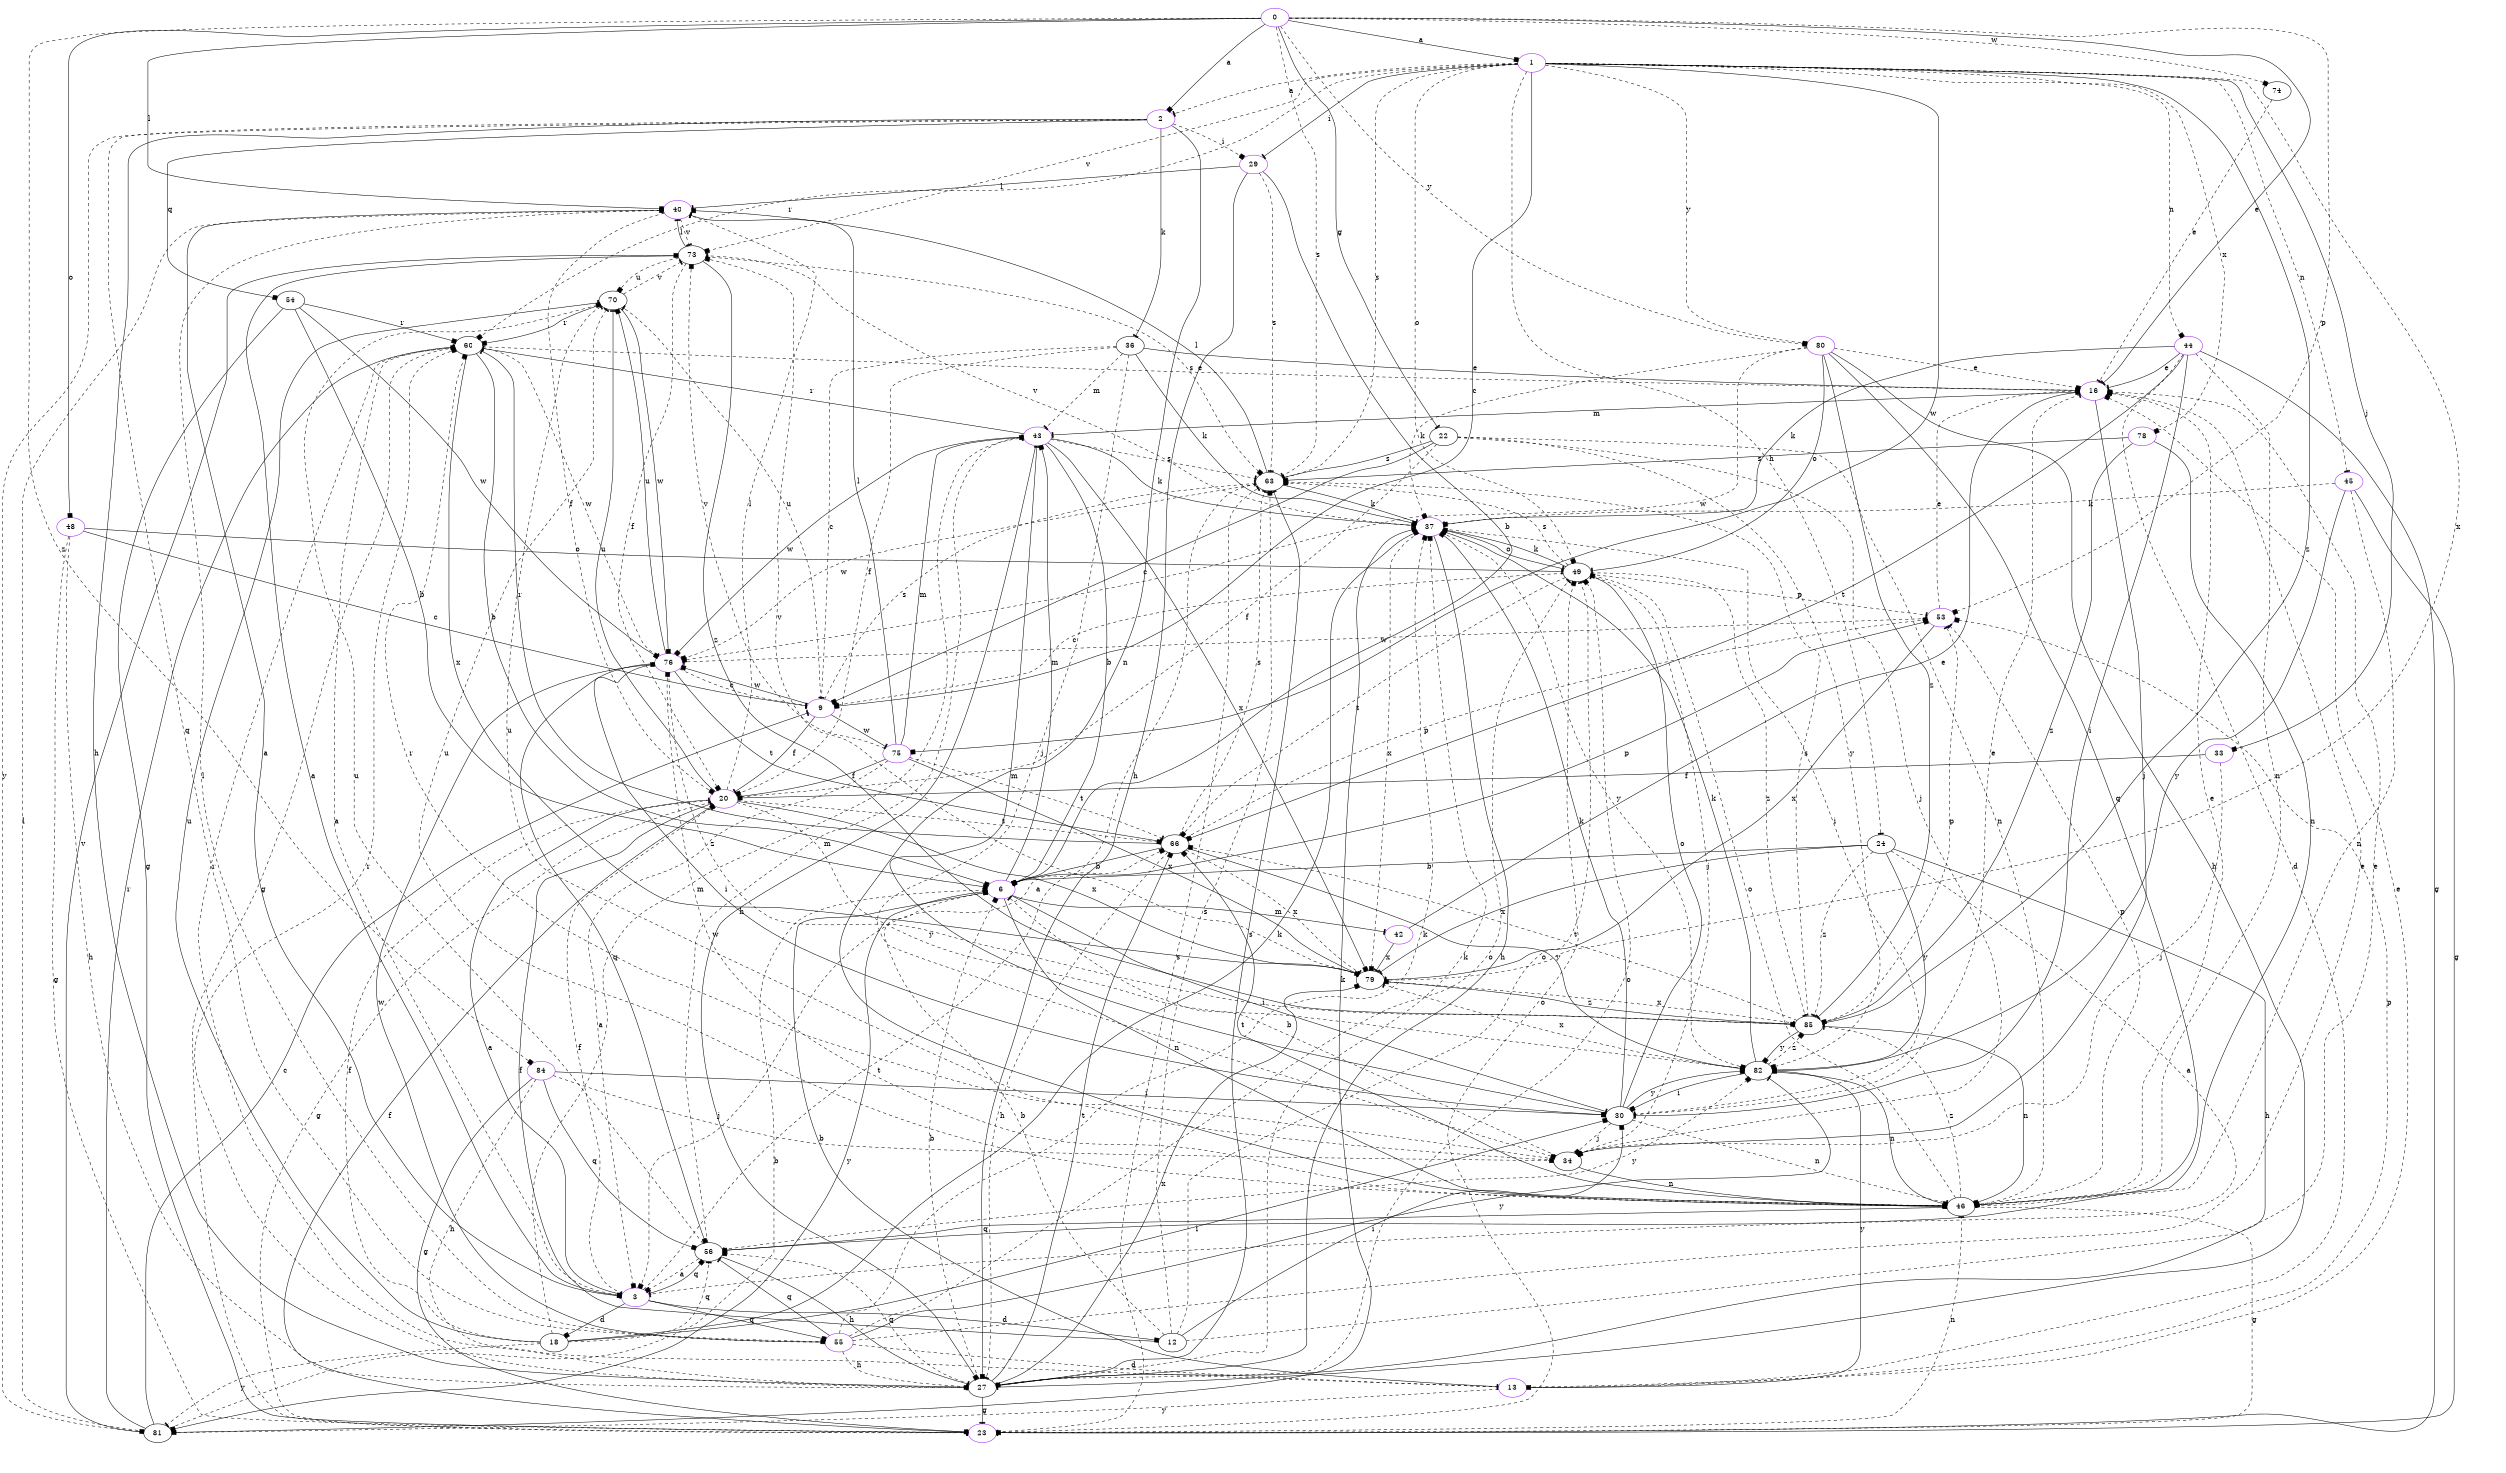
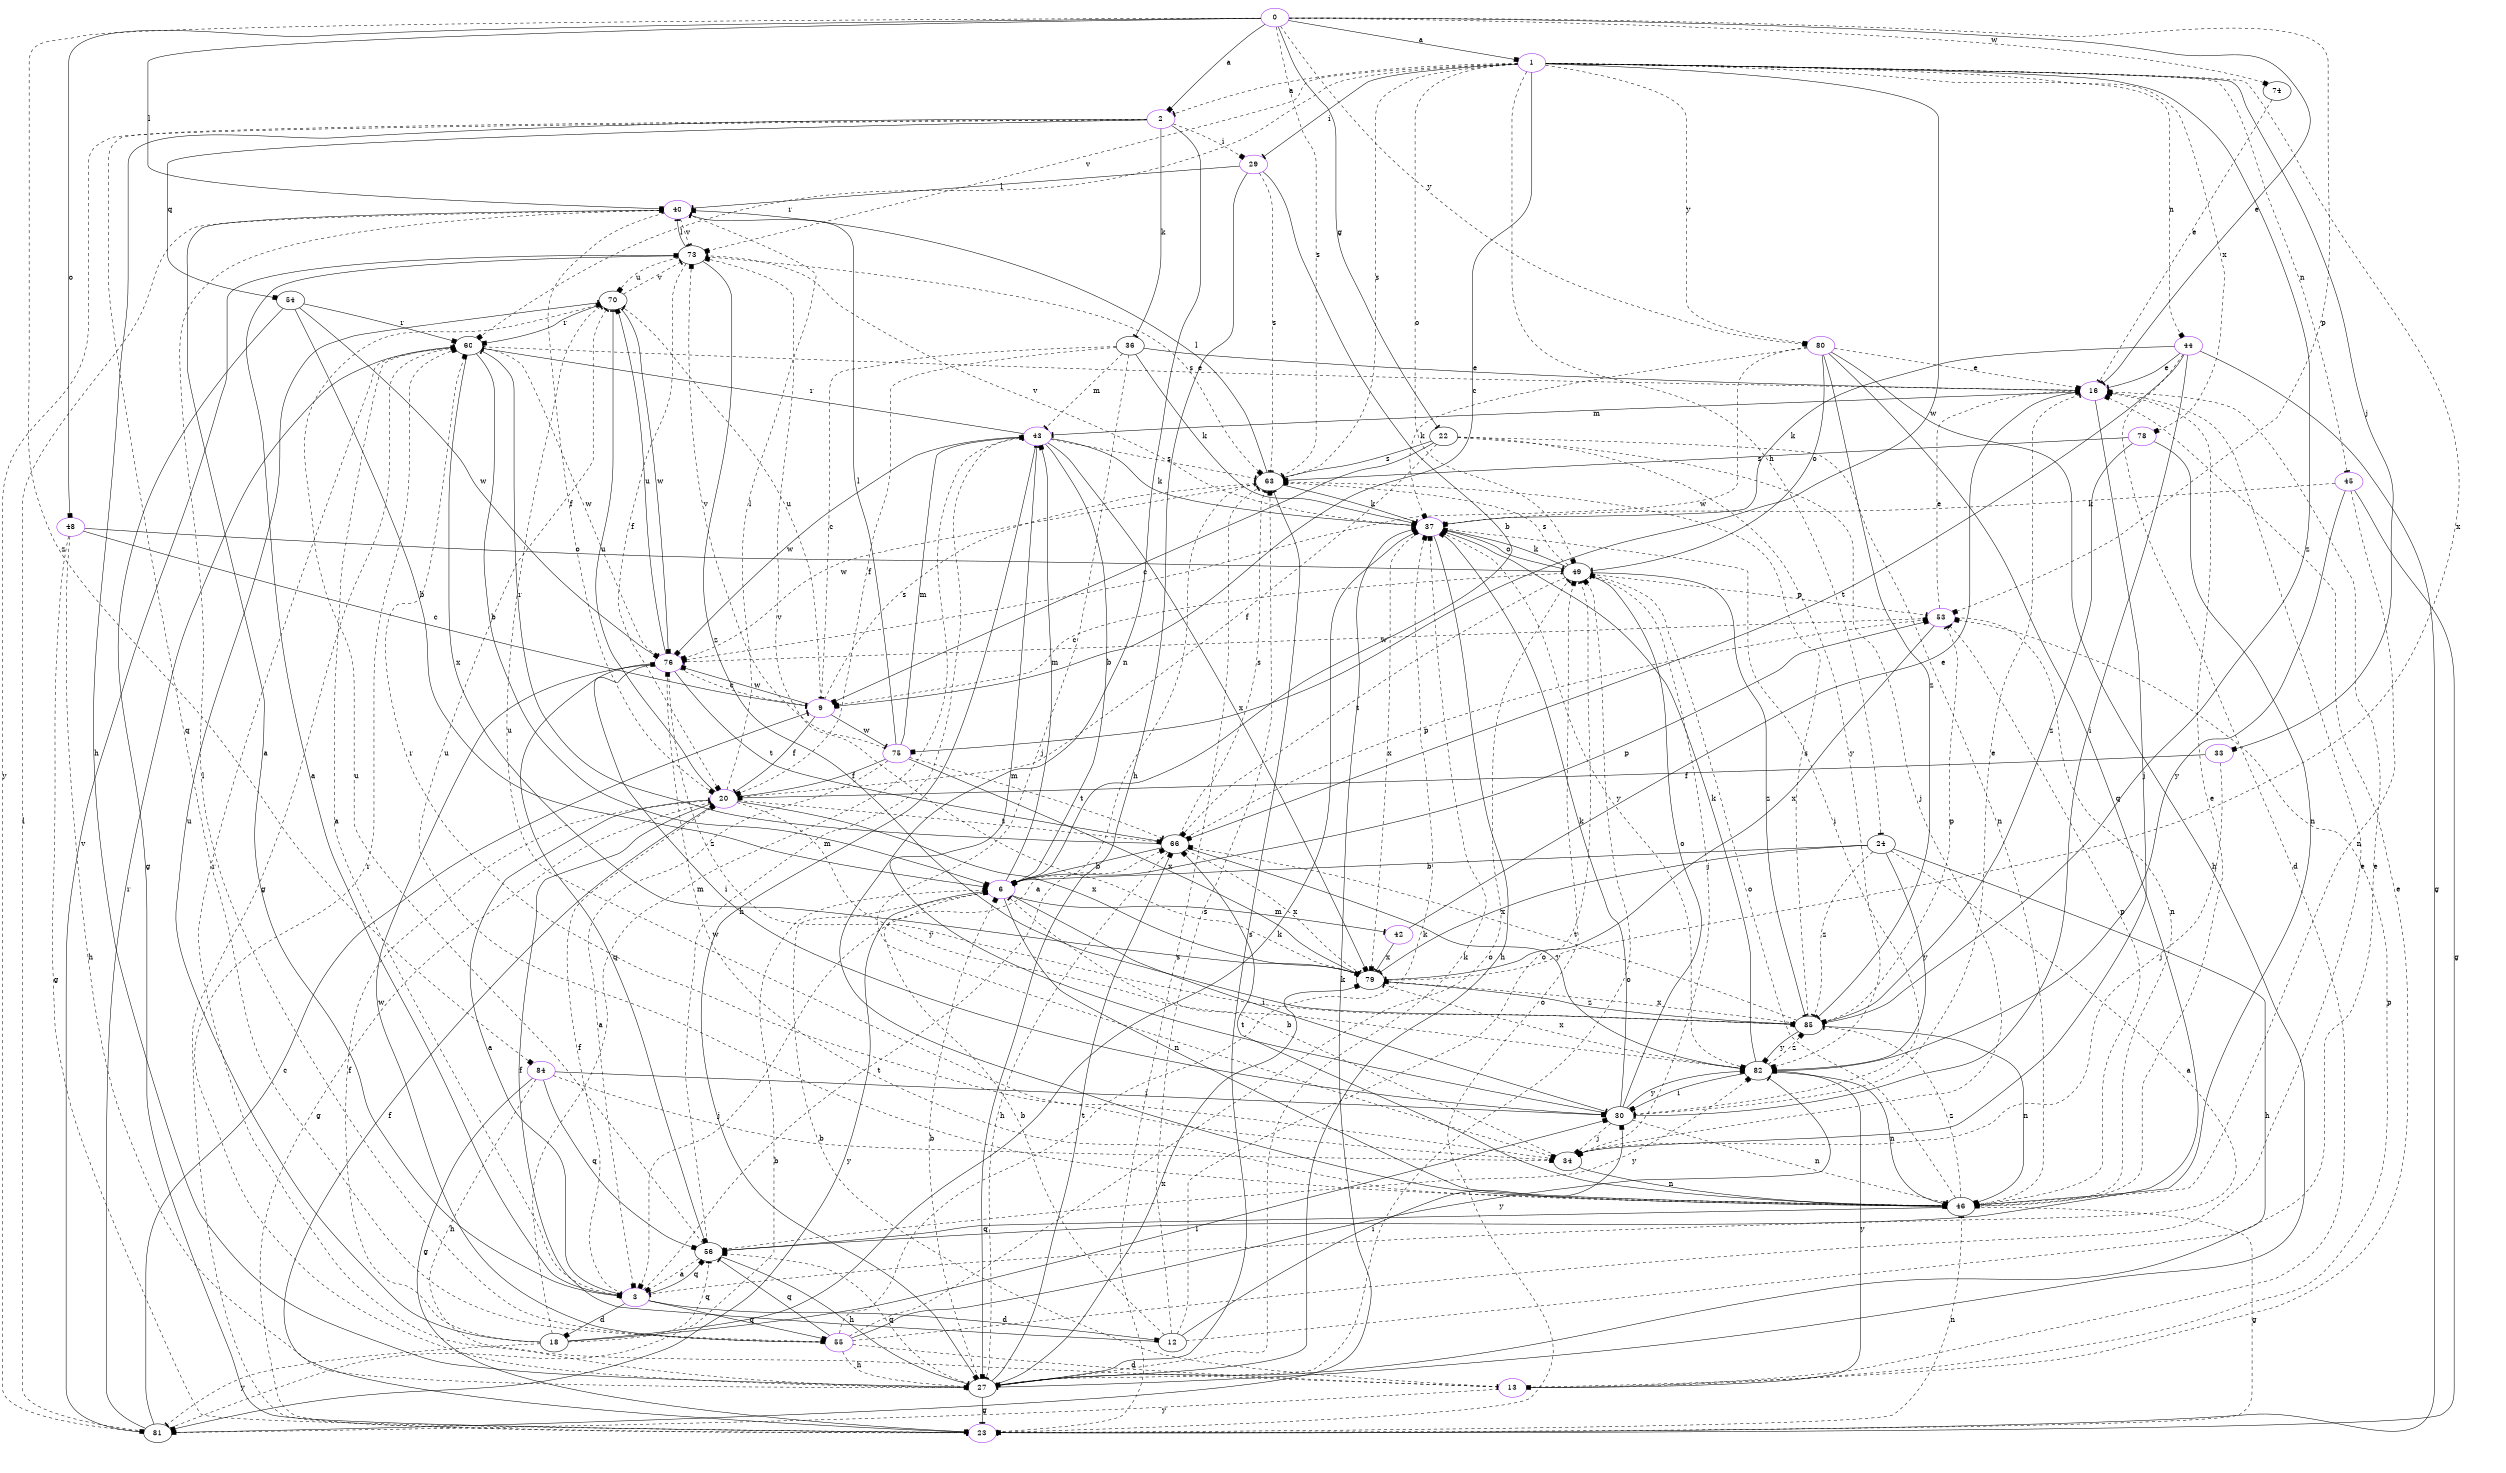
  strict digraph {
    fontname="DejaVu Serif"
    node [color=purple fontname="DejaVu Serif"]
    edge [arrowhead=box fontname="DejaVu Serif" style=dashed]
    0
    1
    2
    16
    22 [color=black]
    40
    48
    53
    63 [color=black]
    74 [color=black]
    80
    84
    9
    24 [color=black]
    29
    33
    44
    45
    49 [color=black]
    60 [color=black]
    73 [color=black]
    75
    78
    79 [color=black]
    85 [color=black]
    27 [color=black]
    36 [color=black]
    46 [color=black]
    54 [color=black]
    55
    81 [color=black]
    43
    34 [color=black]
    20
    82 [color=black]
    3
    23
    76
    37
    56 [color=black]
    30 [color=black]
    70 [color=black]
    6
    66 [color=black]
    13
    n46 [color=black label=18]
    12 [color=black]
    42
    0 -> 1 [label=a style=solid]
    0 -> 2 [label=a style=solid]
    0 -> 16 [arrowhead=tee label=e style=solid]
    0 -> 22 [arrowhead=tee label=g style=solid]
    0 -> 40 [label=l style=solid]
    0 -> 48 [label=o style=solid]
    0 -> 53 [label=p]
    0 -> 63 [arrowhead=tee label=s]
    0 -> 74 [label=w]
    0 -> 80 [label=y]
    0 -> 84 [label=z]
    1 -> 2 [arrowhead=tee label=a]
    1 -> 63 [arrowhead=tee label=s]
    1 -> 80 [label=y]
    1 -> 9 [label=c style=solid]
    1 -> 24 [arrowhead=tee label=h]
    1 -> 29 [arrowhead=tee label=i style=solid]
    1 -> 33 [label=j style=solid]
    1 -> 44 [label=n]
    1 -> 45 [arrowhead=tee label=n]
    1 -> 49 [label=o]
    1 -> 60 [label=r]
    1 -> 73 [label=v]
    1 -> 75 [label=w style=solid]
    1 -> 78 [label=x]
    1 -> 79 [arrowhead=tee label=x]
    1 -> 85 [arrowhead=tee label=z style=solid]
    2 -> 29 [label=i]
    2 -> 27 [arrowhead=tee label=h style=solid]
    2 -> 36 [arrowhead=tee label=k style=solid]
    2 -> 46 [label=n style=solid]
    2 -> 54 [label=q style=solid]
    2 -> 55 [label=q]
    2 -> 81 [label=y]
    16 -> 43 [arrowhead=tee label=m style=solid]
    16 -> 34 [label=j style=solid]
    22 -> 63 [arrowhead=tee label=s style=solid]
    22 -> 9 [label=c style=solid]
    22 -> 46 [label=n]
    22 -> 34 [label=j]
    22 -> 20 [arrowhead=tee label=f]
    22 -> 82 [label=y]
    40 -> 73 [arrowhead=tee label=v]
    40 -> 20 [label=f]
    40 -> 3 [label=a style=solid]
    48 -> 9 [arrowhead=tee label=c style=solid]
    48 -> 49 [arrowhead=tee label=o style=solid]
    48 -> 27 [arrowhead=tee label=h]
    48 -> 23 [arrowhead=tee label=g]
    53 -> 16 [arrowhead=tee label=e]
    53 -> 79 [arrowhead=tee label=x style=solid]
-   44 -> 46 [label=n]
+   53 -> 46 [label=n]
    53 -> 76 [arrowhead=tee label=w]
    63 -> 40 [label=l style=solid]
    63 -> 3 [label=a]
    63 -> 76 [label=w]
    63 -> 37 [arrowhead=tee label=k style=solid]
    74 -> 16 [arrowhead=tee label=e]
    80 -> 16 [label=e]
    80 -> 49 [arrowhead=tee label=o style=solid]
    80 -> 85 [arrowhead=tee label=z style=solid]
    80 -> 27 [arrowhead=tee label=h style=solid]
    80 -> 76 [label=w]
    80 -> 37 [label=k]
    80 -> 56 [label=q style=solid]
    84 -> 27 [label=h]
    84 -> 34 [label=j]
    84 -> 23 [label=g style=solid]
    84 -> 56 [label=q style=solid]
    84 -> 30 [label=i style=solid]
    9 -> 63 [arrowhead=tee label=s]
    9 -> 75 [arrowhead=tee label=w style=solid]
    9 -> 20 [arrowhead=tee label=f style=solid]
    9 -> 76 [label=w style=solid]
    9 -> 70 [arrowhead=tee label=u]
    24 -> 79 [arrowhead=tee label=x style=solid]
    24 -> 85 [arrowhead=tee label=z]
    24 -> 27 [label=h style=solid]
    24 -> 82 [label=y style=solid]
    24 -> 3 [arrowhead=tee label=a]
    24 -> 6 [label=b style=solid]
    29 -> 40 [arrowhead=tee label=l style=solid]
    29 -> 63 [arrowhead=tee label=s]
    29 -> 27 [label=h style=solid]
    29 -> 6 [arrowhead=tee label=b style=solid]
    33 -> 34 [label=j]
    33 -> 20 [label=f style=solid]
    44 -> 16 [arrowhead=tee label=e style=solid]
    44 -> 23 [arrowhead=tee label=g style=solid]
    44 -> 37 [label=k style=solid]
    44 -> 30 [arrowhead=tee label=i style=solid]
    44 -> 66 [label=t style=solid]
    44 -> 13 [label=d]
    45 -> 46 [arrowhead=tee label=n]
    45 -> 82 [label=y style=solid]
    45 -> 23 [arrowhead=tee label=g style=solid]
    45 -> 37 [arrowhead=tee label=k]
    49 -> 53 [arrowhead=tee label=p]
    49 -> 63 [label=s]
    49 -> 9 [label=c]
-   49 -> 85 [arrowhead=tee label=z]
+   49 -> 85 [arrowhead=tee label=z style=solid]
    49 -> 34 [label=j]
    49 -> 37 [label=k style=solid]
    49 -> 66 [label=t]
    60 -> 16 [label=e]
    60 -> 79 [arrowhead=tee label=x style=solid]
    60 -> 3 [label=a]
    60 -> 23 [arrowhead=tee label=g]
    60 -> 76 [arrowhead=tee label=w]
    60 -> 6 [label=b style=solid]
    73 -> 40 [arrowhead=tee label=l style=solid]
    73 -> 63 [label=s]
    73 -> 85 [arrowhead=tee label=z style=solid]
    73 -> 20 [label=f]
    73 -> 3 [arrowhead=tee label=a style=solid]
    73 -> 70 [label=u]
    75 -> 40 [arrowhead=tee label=l style=solid]
    75 -> 73 [label=v]
    75 -> 79 [arrowhead=tee label=x style=solid]
    75 -> 43 [arrowhead=tee label=m style=solid]
    75 -> 20 [arrowhead=tee label=f style=solid]
    75 -> 3 [label=a]
    75 -> 66 [arrowhead=tee label=t]
    78 -> 63 [label=s style=solid]
    78 -> 85 [label=z style=solid]
    78 -> 46 [label=n style=solid]
    79 -> 73 [label=v]
    79 -> 85 [arrowhead=tee label=z style=solid]
    85 -> 53 [arrowhead=tee label=p]
    85 -> 63 [arrowhead=tee label=s]
    85 -> 79 [label=x]
    85 -> 46 [label=n style=solid]
    85 -> 82 [label=y style=solid]
    85 -> 66 [label=t]
    27 -> 63 [arrowhead=tee label=s style=solid]
    27 -> 49 [label=o]
    27 -> 60 [label=r]
    27 -> 79 [label=x style=solid]
    27 -> 23 [arrowhead=tee label=g style=solid]
    27 -> 37 [label=k]
    27 -> 56 [label=q]
    27 -> 6 [label=b]
    27 -> 66 [label=t style=solid]
    36 -> 16 [arrowhead=tee label=e style=solid]
    36 -> 9 [arrowhead=tee label=c]
    36 -> 43 [arrowhead=tee label=m]
    36 -> 34 [label=j]
    36 -> 20 [label=f]
    36 -> 37 [label=k style=solid]
    46 -> 16 [label=e]
    46 -> 53 [arrowhead=tee label=p]
    46 -> 49 [label=o]
    46 -> 85 [arrowhead=tee label=z]
    46 -> 23 [label=g]
    46 -> 76 [label=w]
    46 -> 56 [arrowhead=tee label=q style=solid]
    46 -> 70 [arrowhead=tee label=u]
    46 -> 66 [label=t style=solid]
    54 -> 60 [label=r style=solid]
    54 -> 23 [arrowhead=tee label=g style=solid]
    54 -> 76 [label=w style=solid]
    54 -> 6 [label=b style=solid]
    55 -> 16 [label=e]
    55 -> 40 [arrowhead=tee label=l]
    55 -> 49 [arrowhead=tee label=o]
    55 -> 27 [arrowhead=tee label=h]
    55 -> 82 [arrowhead=tee label=y style=solid]
    55 -> 76 [label=w style=solid]
    55 -> 37 [label=k]
    55 -> 56 [arrowhead=tee label=q style=solid]
    55 -> 13 [arrowhead=tee label=d]
    81 -> 40 [label=l]
    81 -> 9 [arrowhead=tee label=c style=solid]
    81 -> 60 [arrowhead=tee label=r style=solid]
    81 -> 73 [label=v style=solid]
    81 -> 37 [label=k style=solid]
    81 -> 6 [label=b]
    43 -> 63 [arrowhead=tee label=s]
    43 -> 60 [arrowhead=tee label=r style=solid]
    43 -> 79 [label=x style=solid]
    43 -> 27 [label=h style=solid]
    43 -> 76 [label=w style=solid]
    43 -> 37 [label=k style=solid]
    43 -> 6 [label=b style=solid]
    34 -> 60 [label=r]
    34 -> 46 [label=n style=solid]
    34 -> 70 [arrowhead=tee label=u]
    34 -> 6 [arrowhead=tee label=b]
    20 -> 40 [arrowhead=tee label=l]
    20 -> 79 [label=x style=solid]
    20 -> 82 [arrowhead=tee label=y]
    20 -> 3 [arrowhead=tee label=a style=solid]
    20 -> 23 [arrowhead=tee label=g]
    20 -> 70 [arrowhead=tee label=u style=solid]
    20 -> 66 [label=t]
    82 -> 79 [arrowhead=tee label=x]
    82 -> 85 [label=z]
    82 -> 46 [label=n style=solid]
    82 -> 37 [label=k style=solid]
    82 -> 30 [label=i style=solid]
    3 -> 55 [label=q style=solid]
    3 -> 20 [label=f]
    3 -> 56 [label=q style=solid]
    3 -> 66 [label=t]
    3 -> n46 [label=d style=solid]
    3 -> 12 [label=d style=solid]
    23 -> 63 [arrowhead=tee label=s]
    23 -> 49 [label=o]
    23 -> 46 [arrowhead=tee label=n]
    23 -> 20 [arrowhead=tee label=f style=solid]
    76 -> 9 [arrowhead=tee label=c]
    76 -> 85 [label=z]
    76 -> 56 [label=q style=solid]
    76 -> 30 [label=i style=solid]
    76 -> 70 [label=u style=solid]
    76 -> 66 [arrowhead=tee label=t style=solid]
    37 -> 49 [arrowhead=tee label=o style=solid]
    37 -> 73 [arrowhead=tee label=v]
    37 -> 79 [label=x]
    37 -> 27 [arrowhead=tee label=h style=solid]
    37 -> 82 [label=y]
    37 -> 30 [arrowhead=tee label=i]
    56 -> 27 [arrowhead=tee label=h style=solid]
    56 -> 43 [label=m]
    56 -> 82 [label=y]
    56 -> 3 [label=a]
    56 -> 70 [label=u]
    30 -> 16 [arrowhead=tee label=e]
    30 -> 49 [arrowhead=tee label=o style=solid]
    30 -> 46 [arrowhead=tee label=n]
    30 -> 43 [arrowhead=tee label=m style=solid]
    30 -> 34 [label=j]
    30 -> 82 [label=y style=solid]
    30 -> 37 [label=k style=solid]
    70 -> 60 [label=r style=solid]
    70 -> 73 [arrowhead=tee label=v]
    70 -> 76 [label=w style=solid]
    6 -> 53 [label=p style=solid]
    6 -> 46 [arrowhead=tee label=n style=solid]
    6 -> 81 [label=y style=solid]
    6 -> 43 [label=m style=solid]
    6 -> 30 [arrowhead=tee label=i style=solid]
    6 -> 42 [arrowhead=tee label=m style=solid]
    66 -> 53 [label=p]
    66 -> 63 [arrowhead=tee label=s]
    66 -> 60 [arrowhead=tee label=r style=solid]
    66 -> 79 [arrowhead=tee label=x]
    66 -> 27 [arrowhead=tee label=h]
    66 -> 82 [label=y style=solid]
    66 -> 6 [label=b style=solid]
    13 -> 16 [label=e]
    13 -> 53 [label=p]
    13 -> 60 [label=r]
    13 -> 81 [label=y]
    13 -> 82 [label=y style=solid]
-   13 -> 6 [label=b style=solid]
+   13 -> 6 [label=b]
    n46 -> 81 [arrowhead=tee label=y]
    n46 -> 43 [arrowhead=tee label=m]
    n46 -> 20 [arrowhead=tee label=f]
    n46 -> 37 [label=k style=solid]
    n46 -> 56 [arrowhead=tee label=q]
    n46 -> 30 [label=i style=solid]
    n46 -> 70 [arrowhead=tee label=u style=solid]
    12 -> 16 [label=e]
    12 -> 63 [label=s]
    12 -> 49 [arrowhead=tee label=o]
    12 -> 20 [arrowhead=tee label=f style=solid]
    12 -> 30 [label=i style=solid]
    12 -> 6 [label=b]
    42 -> 16 [label=e style=solid]
    42 -> 79 [arrowhead=tee label=x style=solid]
  }
